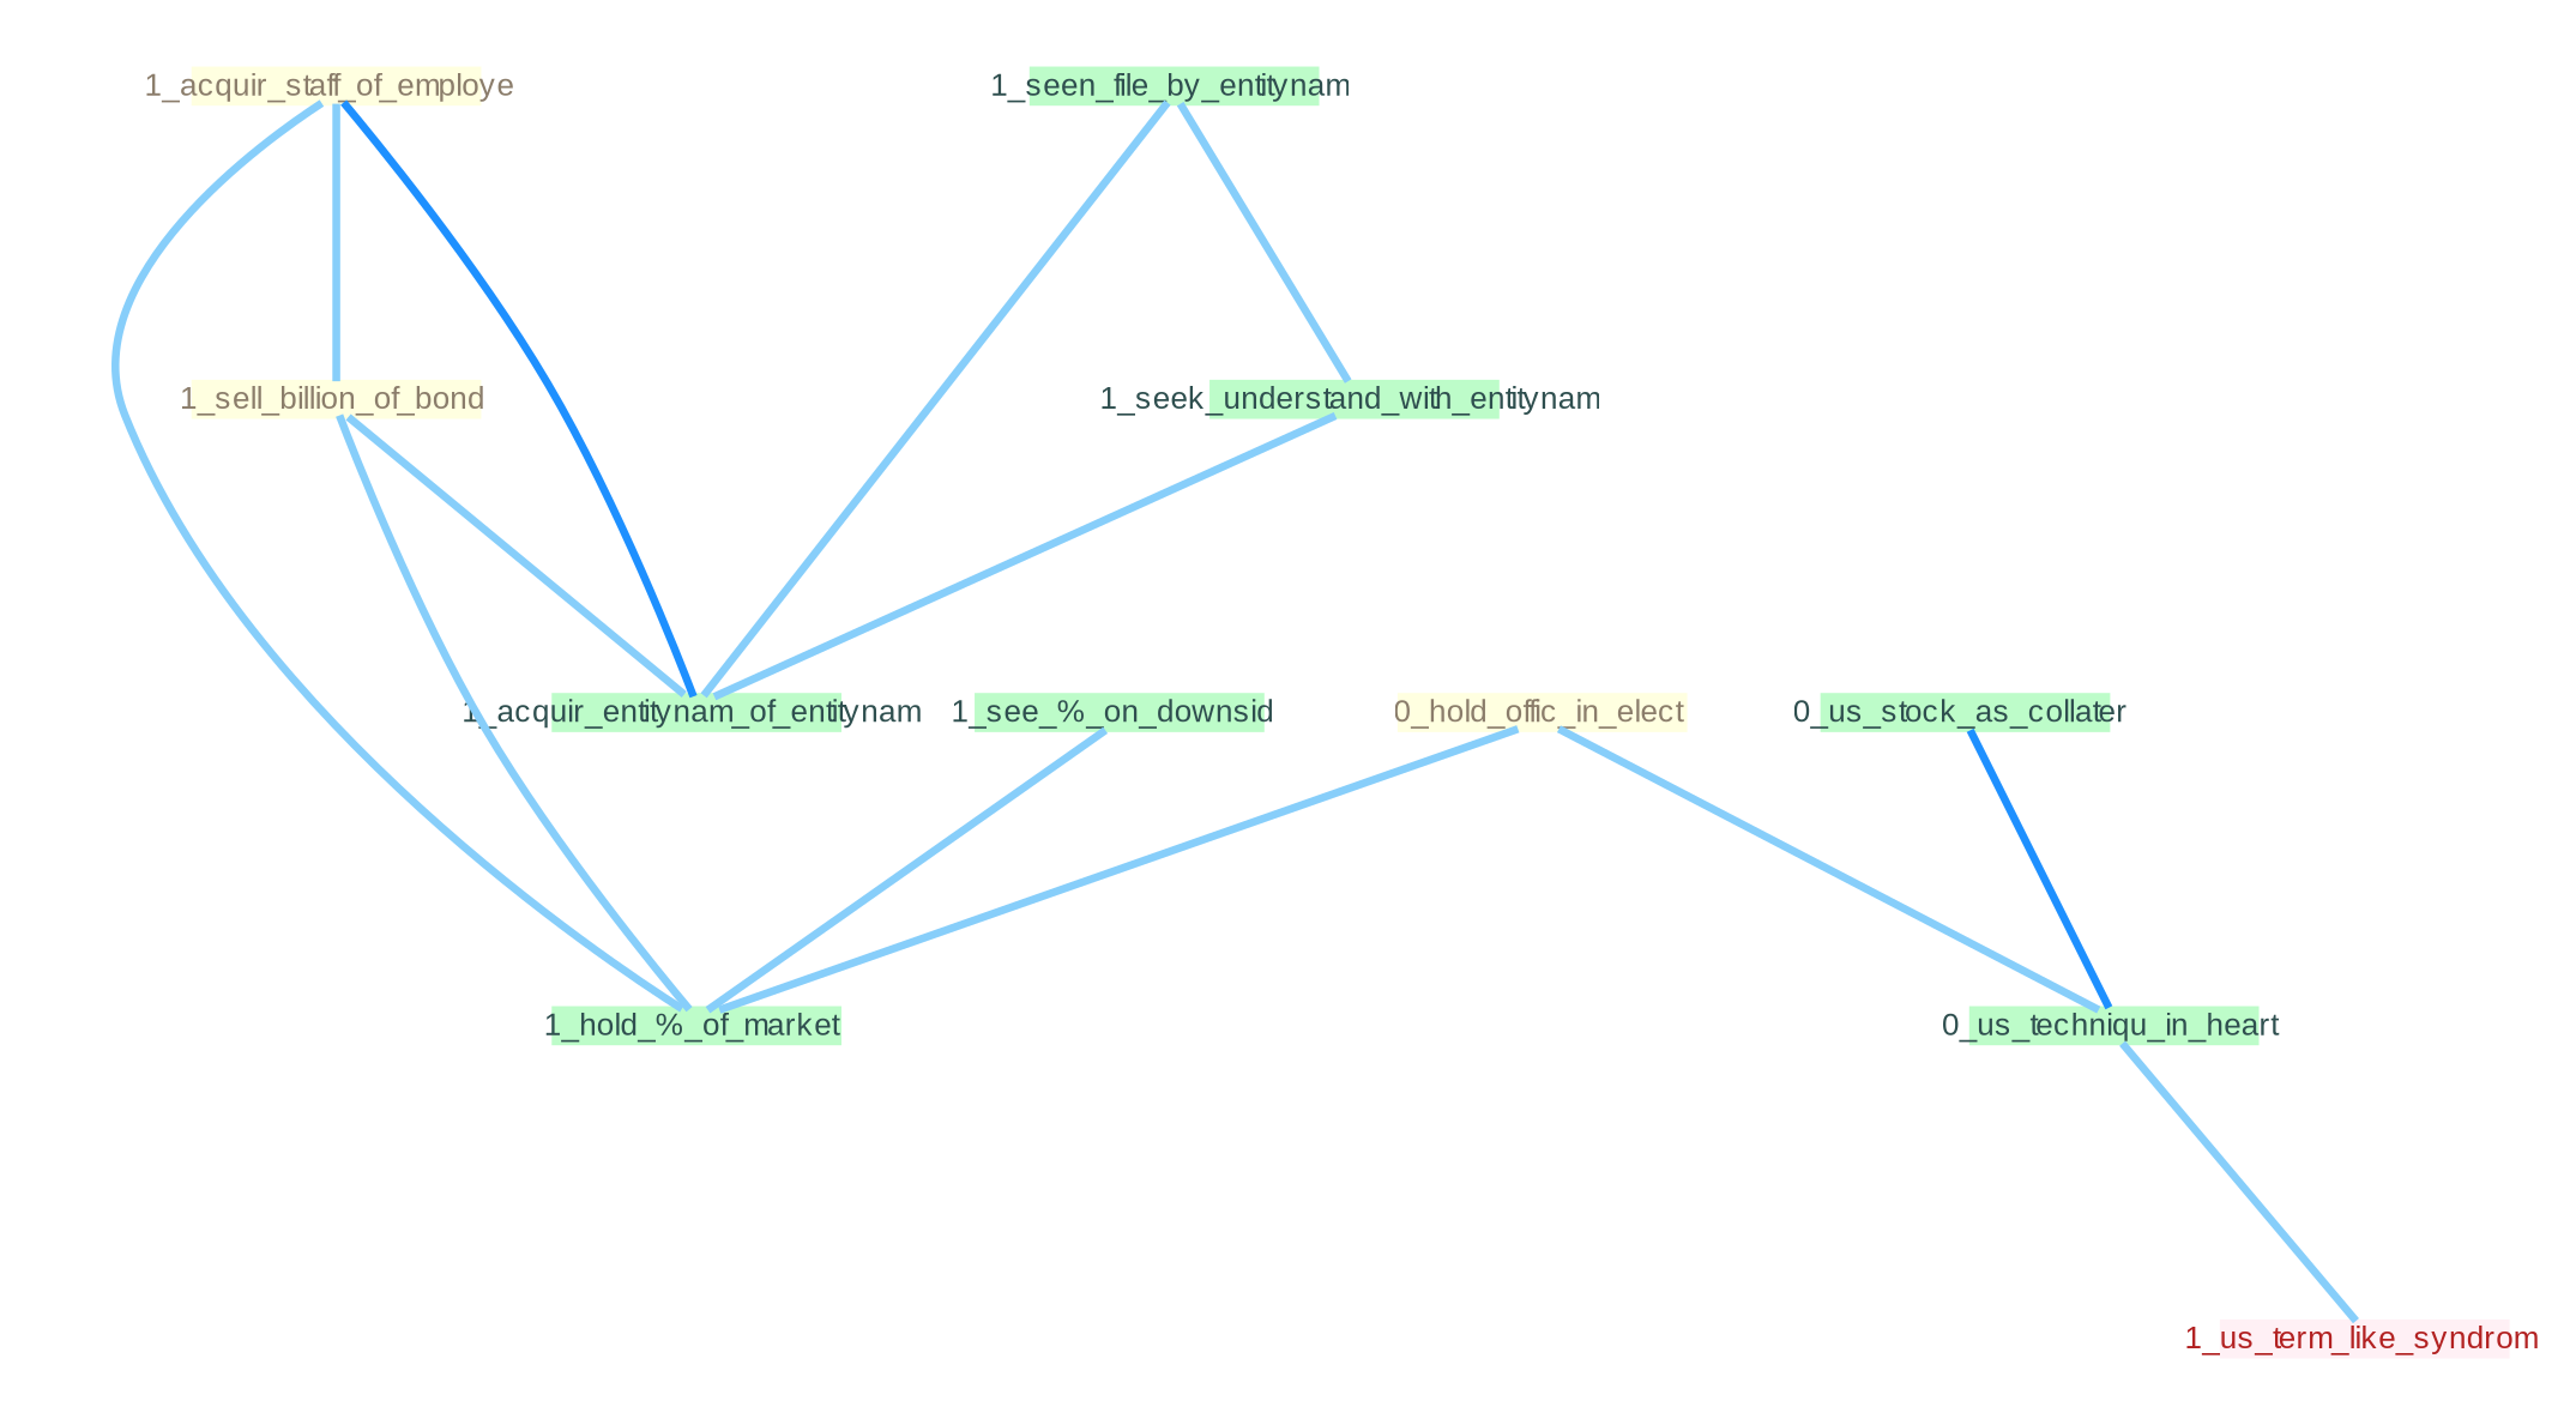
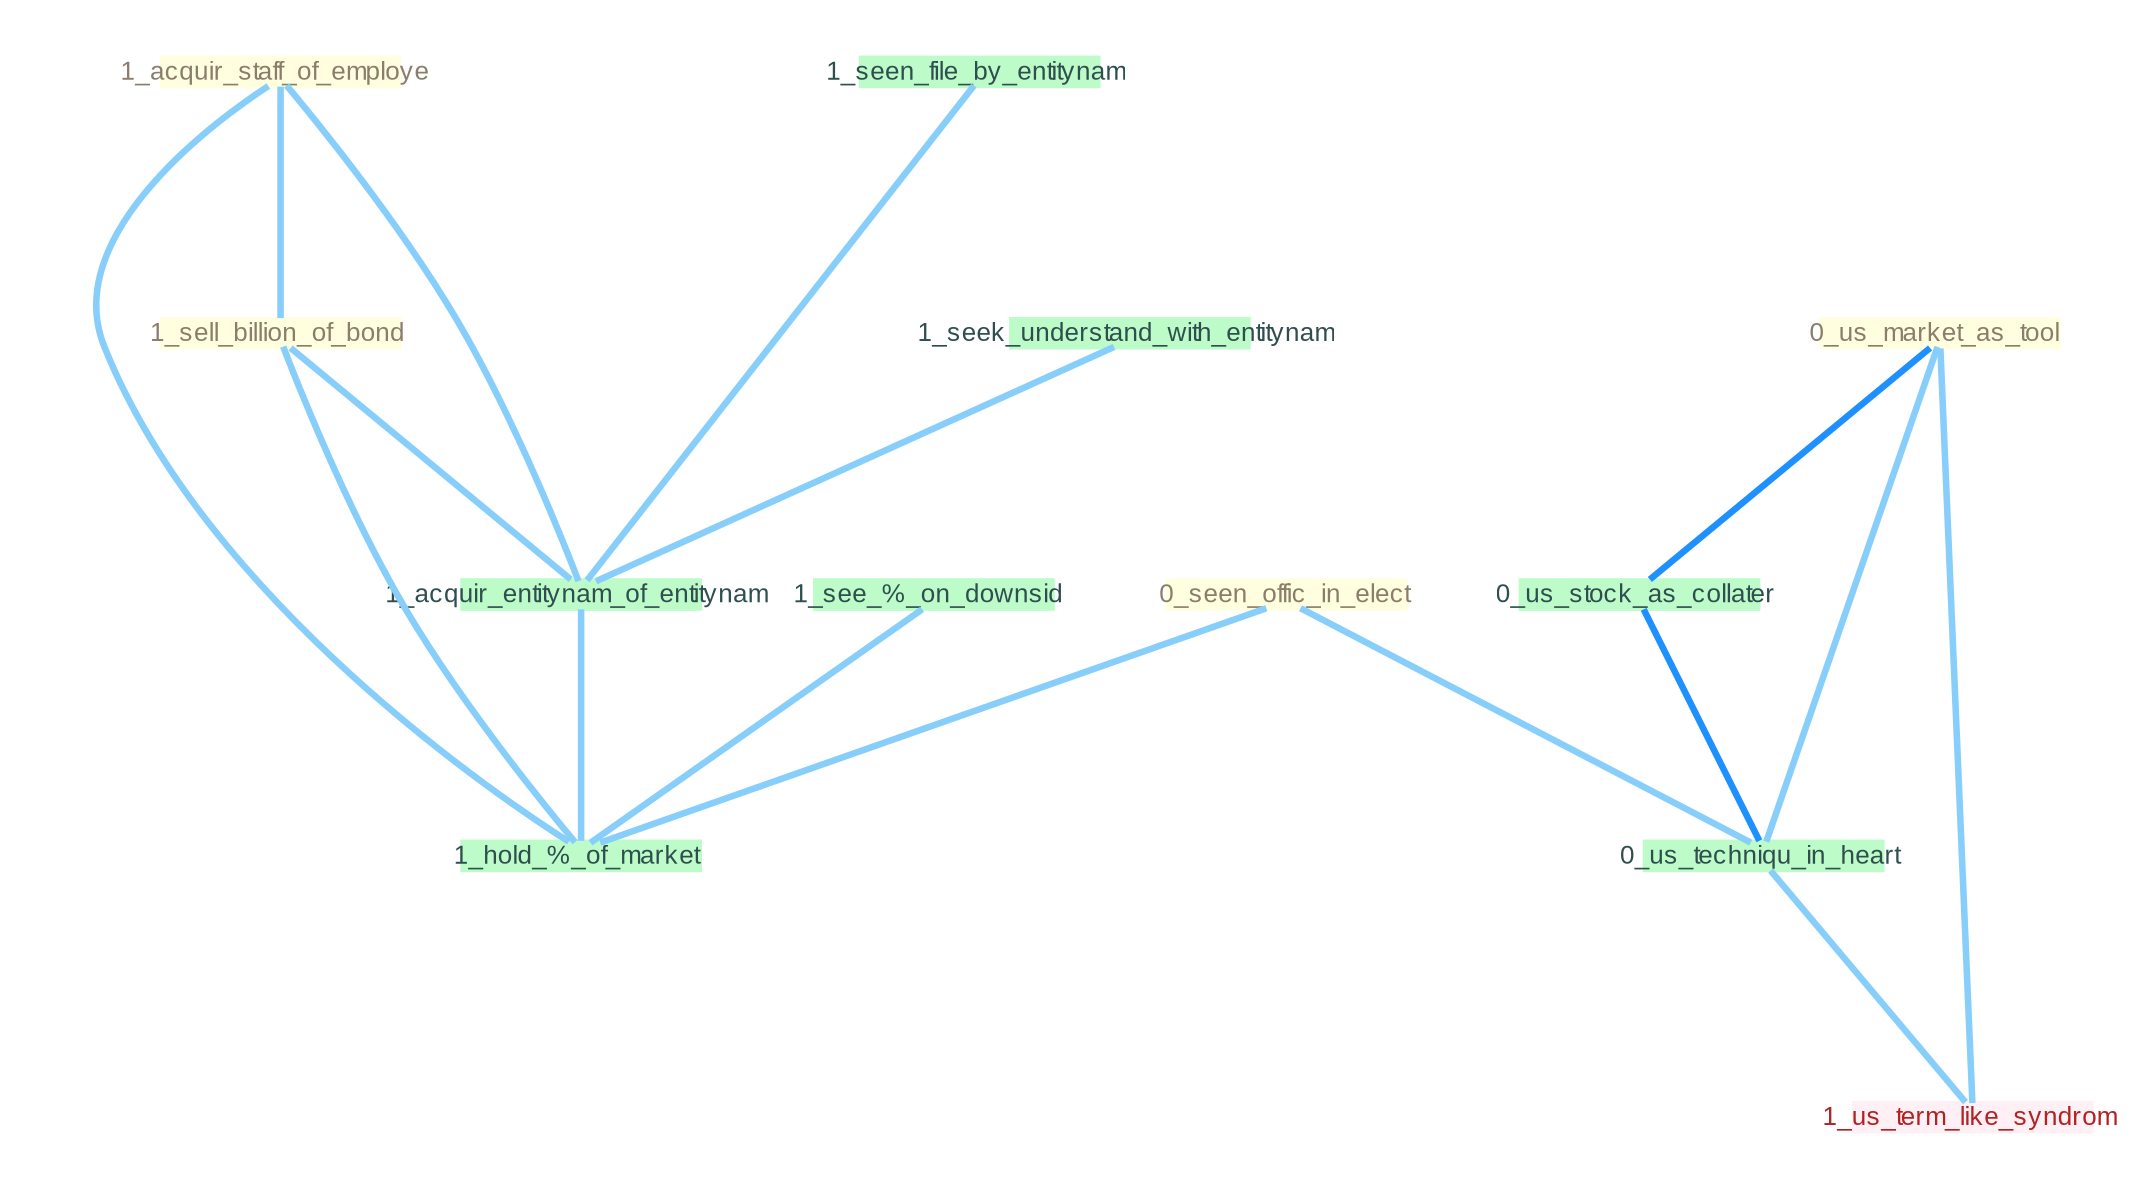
  graph {
    fontname="Liberation Sans"
    node [color="#BDFCC9" fixedsize=true fontcolor="#2f4f4f" fontname="Liberation Sans" fontsize=4 shape=polygon style=filled]
    edge [color="#87cefa" fontname="Liberation Sans" w=1]
    "1_acquir_staff_of_employe " [color="#ffffe0" fontcolor="#8b7d6b" height=.06 width=.5]
+   "0_us_market_as_tool " [color="#ffffe0" fontcolor="#8b7d6b" height=.06 width=.5]
    "1_sell_billion_of_bond " [color="#ffffe0" fontcolor="#8b7d6b" height=.06 width=.5]
-   "0_hold_offic_in_elect " [color="#ffffe0" fontcolor="#8b7d6b" height=.06 width=.5]
+   "0_hold_offic_in_elect " [color="#ffffe0" fontcolor="#8b7d6b" height=.06 width=.5 label="0_seen_offic_in_elect"]
    "1_us_term_like_syndrom " [color="#fff0f5" fontcolor="#b22222" height=.06 width=.5]
    "1_acquir_entitynam_of_entitynam " [height=.06 width=.5]
    "1_hold_%_of_market " [height=.06 width=.5]
    "0_us_stock_as_collater " [height=.06 width=.5]
    "0_us_techniqu_in_heart " [height=.06 width=.5]
    "1_seen_file_by_entitynam " [height=.06 width=.5]
    "1_seek_understand_with_entitynam " [height=.06 width=.5]
    "1_see_%_on_downsid " [height=.06 width=.5]
    subgraph sub_1 {
      "1_acquir_staff_of_employe "
+     "0_us_market_as_tool "
      "1_sell_billion_of_bond "
      "0_hold_offic_in_elect "
    }
    subgraph sub_2 {
      "1_us_term_like_syndrom "
    }
    "1_acquir_staff_of_employe " -- "1_sell_billion_of_bond "
-   "1_acquir_staff_of_employe " -- "1_acquir_entitynam_of_entitynam " [color="#1e90ff" w=2]
+   "1_acquir_staff_of_employe " -- "1_acquir_entitynam_of_entitynam " [w=2]
    "1_acquir_staff_of_employe " -- "1_hold_%_of_market "
+   "0_us_market_as_tool " -- "1_us_term_like_syndrom "
+   "0_us_market_as_tool " -- "0_us_stock_as_collater " [color="#1e90ff" w=2]
+   "0_us_market_as_tool " -- "0_us_techniqu_in_heart "
    "1_sell_billion_of_bond " -- "1_acquir_entitynam_of_entitynam "
    "1_sell_billion_of_bond " -- "1_hold_%_of_market "
    "0_hold_offic_in_elect " -- "1_hold_%_of_market "
    "0_hold_offic_in_elect " -- "0_us_techniqu_in_heart "
+   "1_acquir_entitynam_of_entitynam " -- "1_hold_%_of_market "
    "0_us_stock_as_collater " -- "0_us_techniqu_in_heart " [color="#1e90ff"]
    "0_us_techniqu_in_heart " -- "1_us_term_like_syndrom "
    "1_seen_file_by_entitynam " -- "1_acquir_entitynam_of_entitynam "
-   "1_seen_file_by_entitynam " -- "1_seek_understand_with_entitynam "
    "1_seek_understand_with_entitynam " -- "1_acquir_entitynam_of_entitynam "
    "1_see_%_on_downsid " -- "1_hold_%_of_market "
  }
